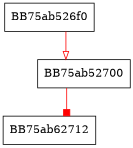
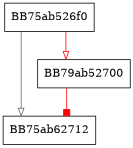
  digraph {
    splines=ortho
    node [shape=box]
    edge [arrowhead=onormal color=red]
    n1 [label=BB75ab62712]
    BB75ab526f0
-   BB75ab52700
+   BB75ab52700 [label=BB79ab52700]
+   BB75ab526f0 -> n1 [color=gray40]
    BB75ab526f0 -> BB75ab52700
    BB75ab52700 -> n1 [arrowhead=box]
  }
